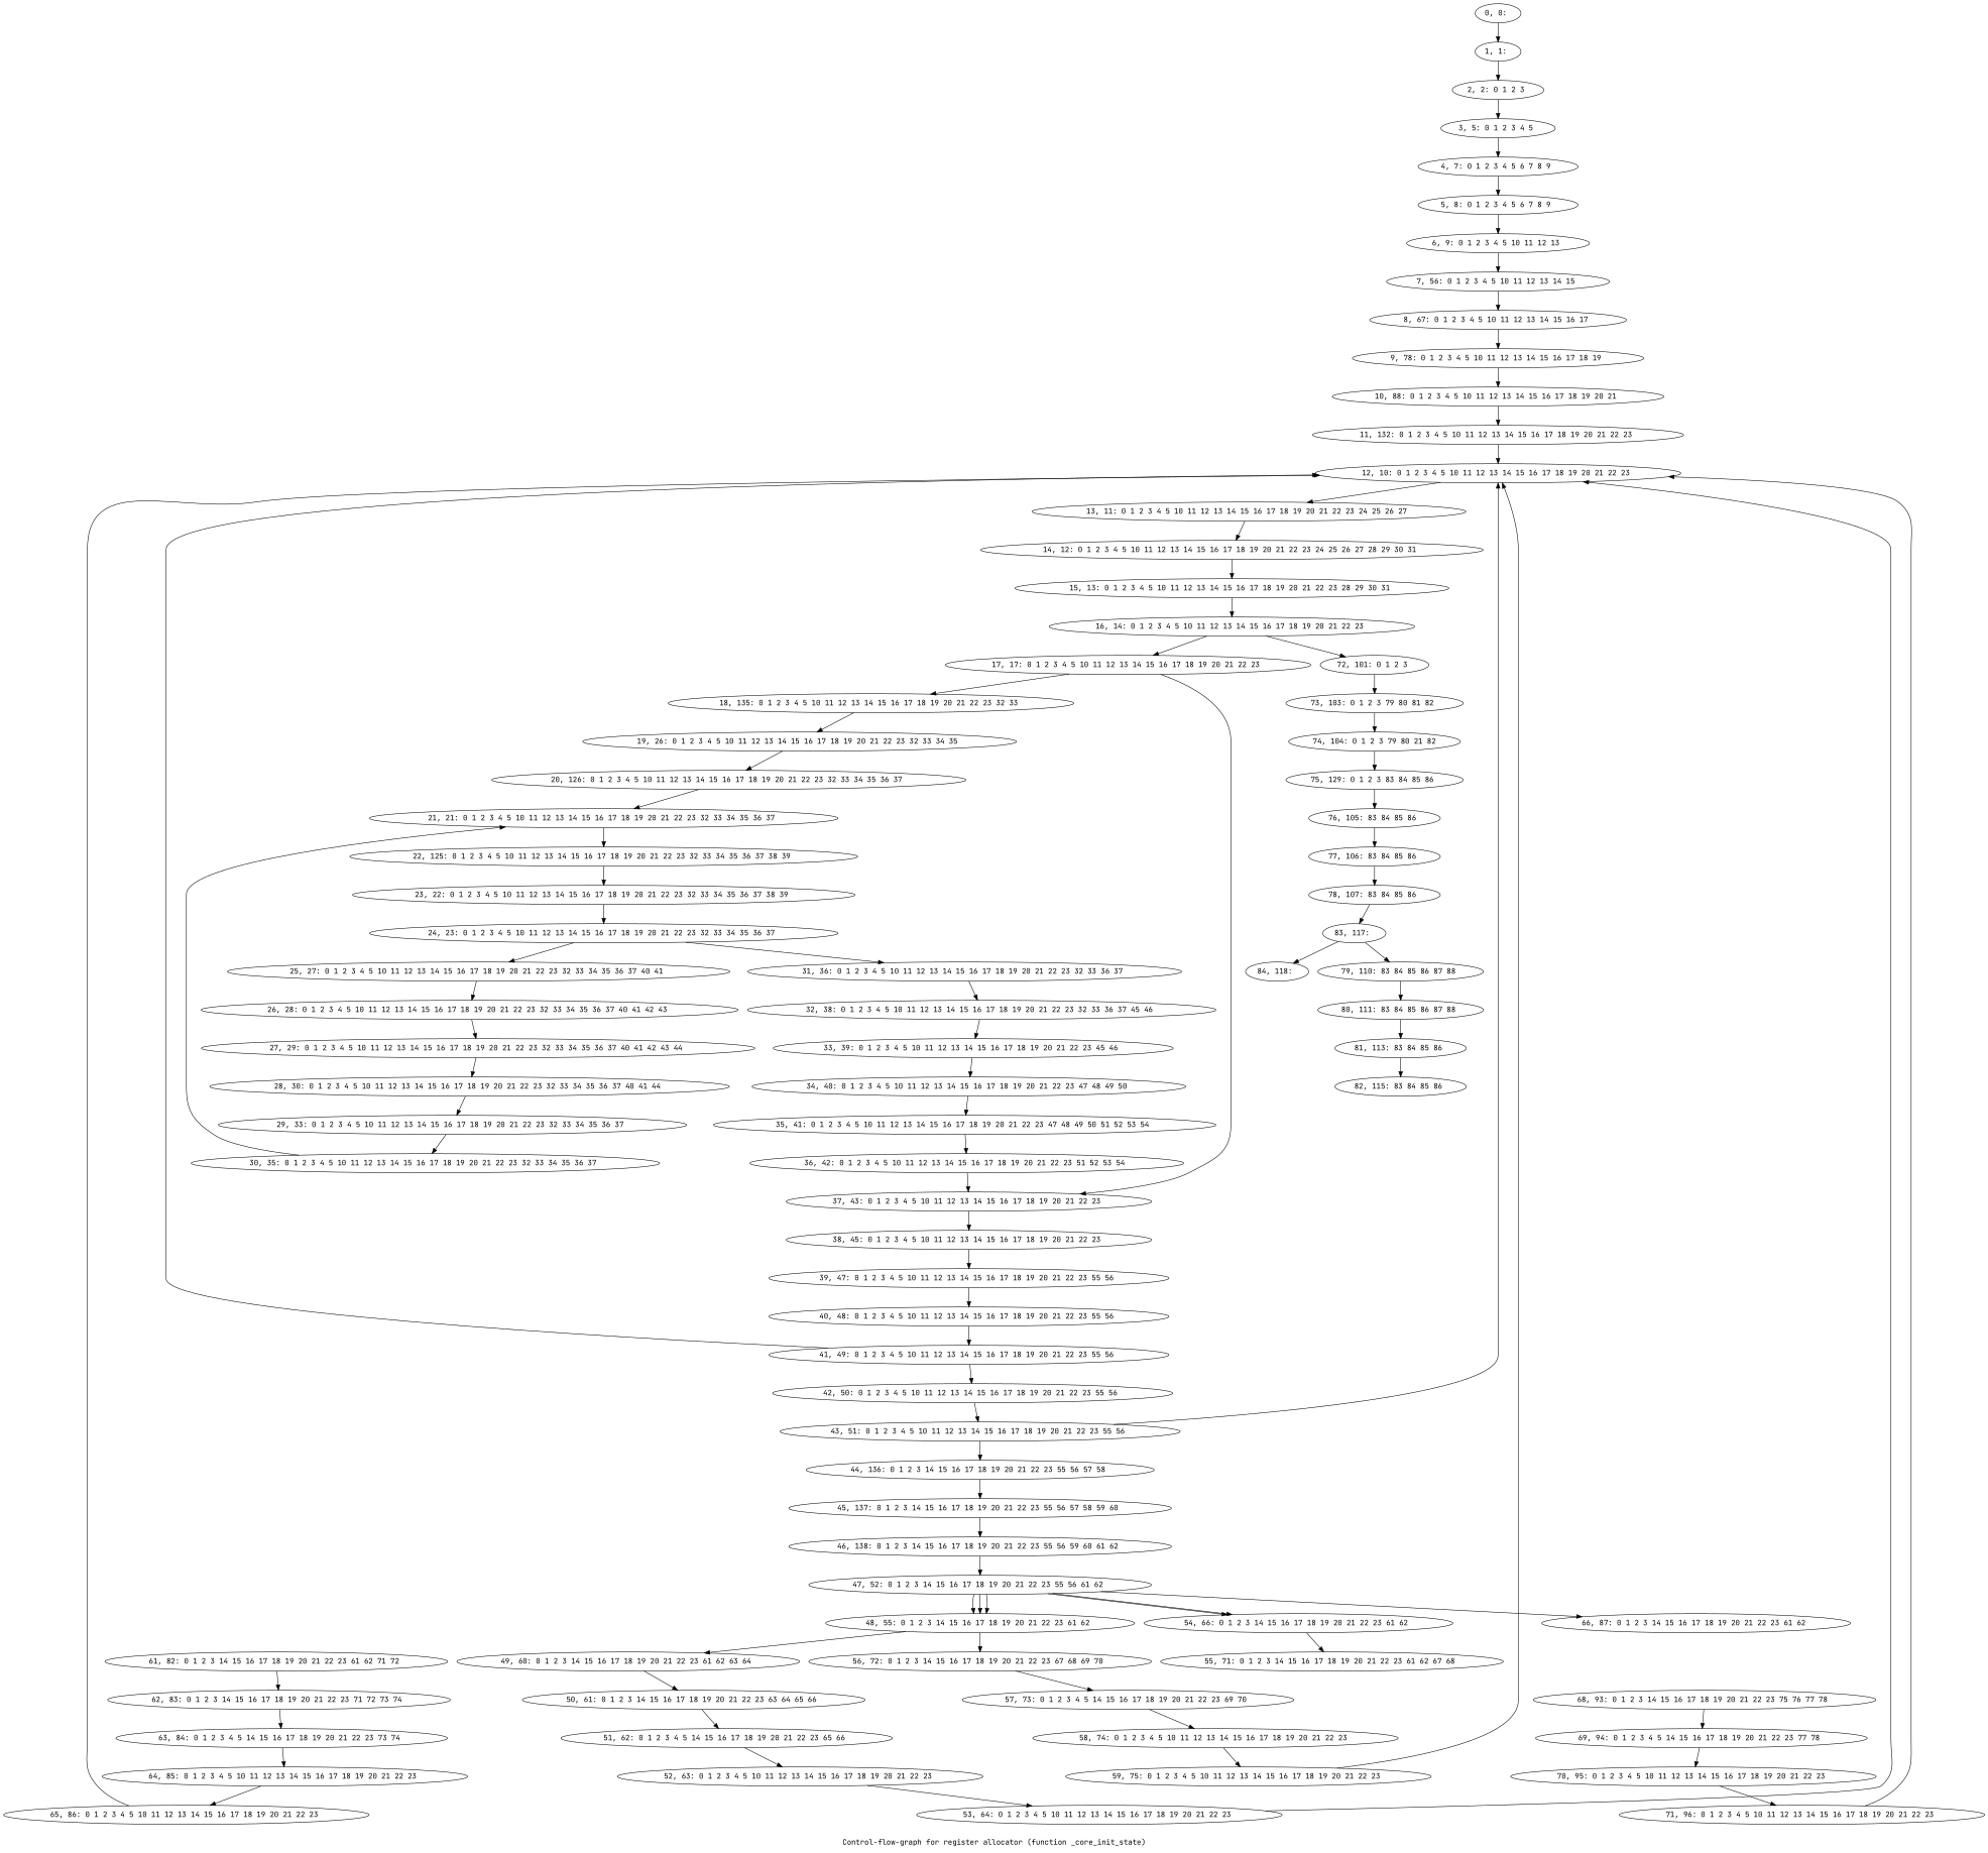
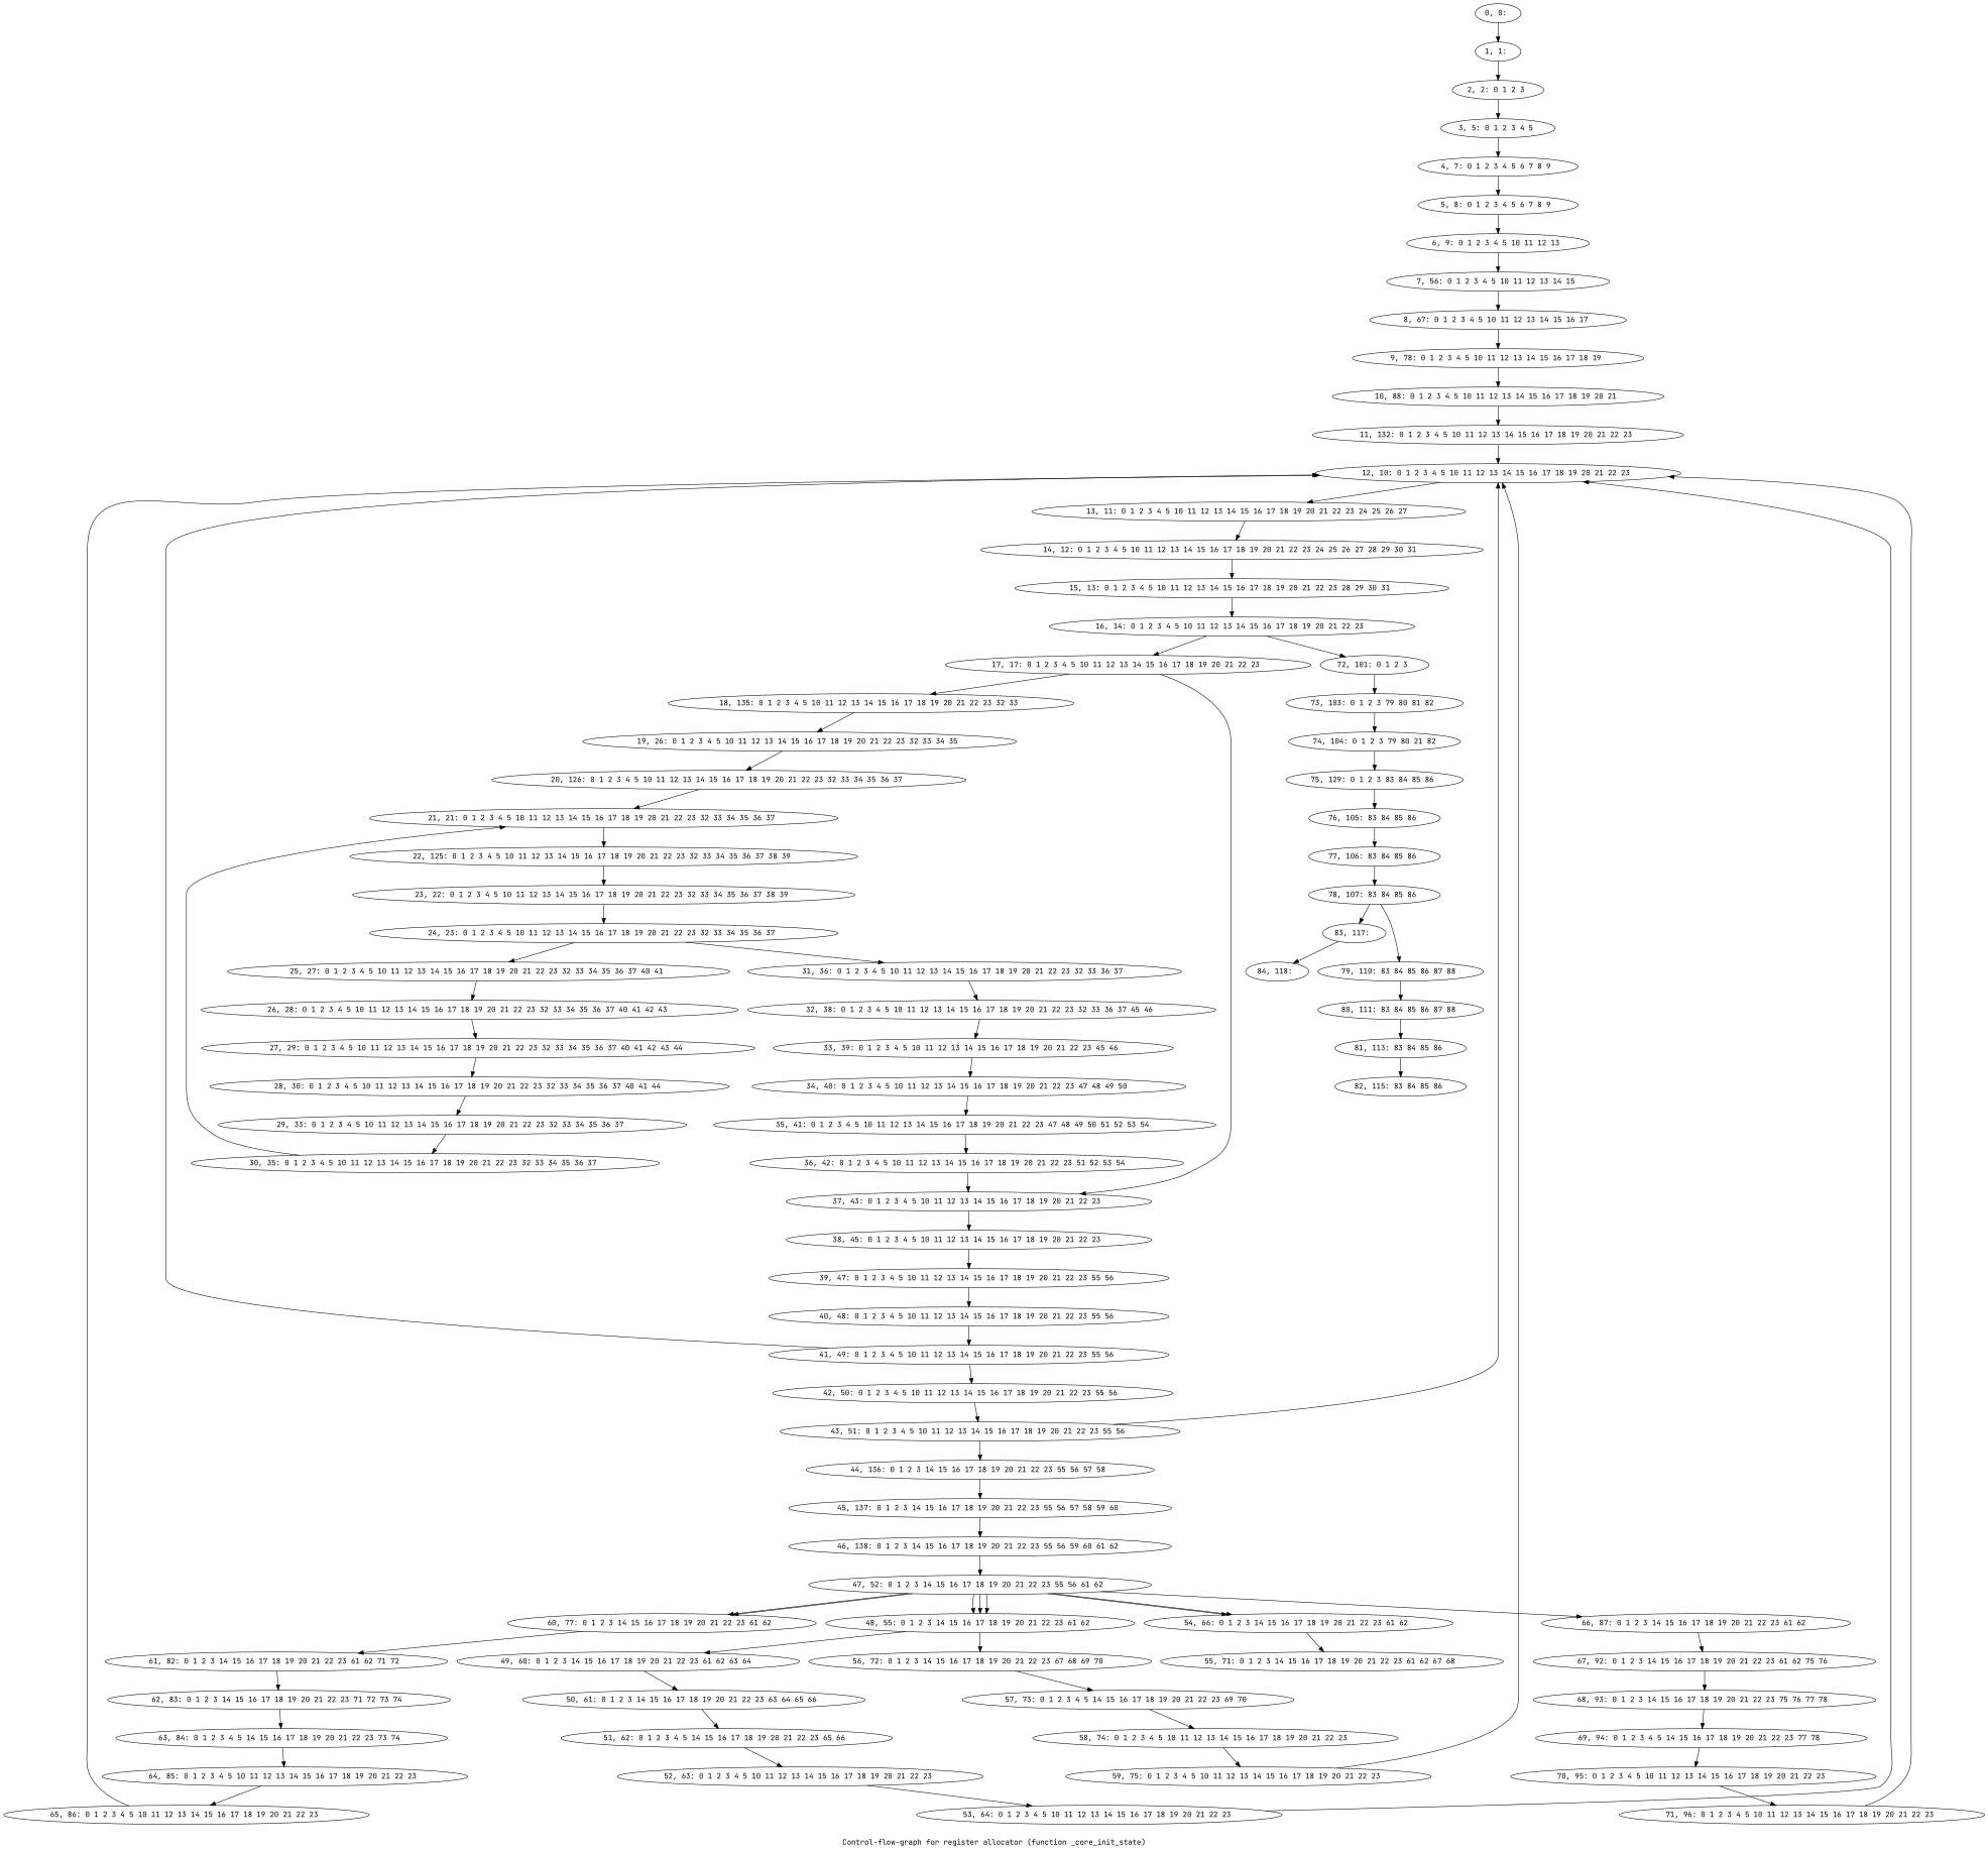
  digraph {
    fontname="JetBrains Mono"
    label="Control-flow-graph for register allocator (function _core_init_state)"
    node [fontname="JetBrains Mono"]
    edge [fontname="JetBrains Mono"]
    n1 [label="0, 0: "]
    n2 [label="1, 1: "]
    n3 [label="2, 2: 0 1 2 3 "]
    n4 [label="3, 5: 0 1 2 3 4 5 "]
    n5 [label="4, 7: 0 1 2 3 4 5 6 7 8 9 "]
    n6 [label="5, 8: 0 1 2 3 4 5 6 7 8 9 "]
    n7 [label="6, 9: 0 1 2 3 4 5 10 11 12 13 "]
    n8 [label="7, 56: 0 1 2 3 4 5 10 11 12 13 14 15 "]
    n9 [label="8, 67: 0 1 2 3 4 5 10 11 12 13 14 15 16 17 "]
    n10 [label="9, 78: 0 1 2 3 4 5 10 11 12 13 14 15 16 17 18 19 "]
    n11 [label="10, 88: 0 1 2 3 4 5 10 11 12 13 14 15 16 17 18 19 20 21 "]
    n12 [label="11, 132: 0 1 2 3 4 5 10 11 12 13 14 15 16 17 18 19 20 21 22 23 "]
    n13 [label="12, 10: 0 1 2 3 4 5 10 11 12 13 14 15 16 17 18 19 20 21 22 23 "]
    n14 [label="13, 11: 0 1 2 3 4 5 10 11 12 13 14 15 16 17 18 19 20 21 22 23 24 25 26 27 "]
    n15 [label="14, 12: 0 1 2 3 4 5 10 11 12 13 14 15 16 17 18 19 20 21 22 23 24 25 26 27 28 29 30 31 "]
    n16 [label="15, 13: 0 1 2 3 4 5 10 11 12 13 14 15 16 17 18 19 20 21 22 23 28 29 30 31 "]
    n17 [label="16, 14: 0 1 2 3 4 5 10 11 12 13 14 15 16 17 18 19 20 21 22 23 "]
    n18 [label="17, 17: 0 1 2 3 4 5 10 11 12 13 14 15 16 17 18 19 20 21 22 23 "]
    n19 [label="72, 101: 0 1 2 3 "]
    n20 [label="18, 135: 0 1 2 3 4 5 10 11 12 13 14 15 16 17 18 19 20 21 22 23 32 33 "]
    n21 [label="37, 43: 0 1 2 3 4 5 10 11 12 13 14 15 16 17 18 19 20 21 22 23 "]
    n22 [label="73, 103: 0 1 2 3 79 80 81 82 "]
    n23 [label="19, 26: 0 1 2 3 4 5 10 11 12 13 14 15 16 17 18 19 20 21 22 23 32 33 34 35 "]
    n24 [label="38, 45: 0 1 2 3 4 5 10 11 12 13 14 15 16 17 18 19 20 21 22 23 "]
    n25 [label="20, 126: 0 1 2 3 4 5 10 11 12 13 14 15 16 17 18 19 20 21 22 23 32 33 34 35 36 37 "]
    n26 [label="21, 21: 0 1 2 3 4 5 10 11 12 13 14 15 16 17 18 19 20 21 22 23 32 33 34 35 36 37 "]
    n27 [label="22, 125: 0 1 2 3 4 5 10 11 12 13 14 15 16 17 18 19 20 21 22 23 32 33 34 35 36 37 38 39 "]
    n28 [label="23, 22: 0 1 2 3 4 5 10 11 12 13 14 15 16 17 18 19 20 21 22 23 32 33 34 35 36 37 38 39 "]
    n29 [label="24, 23: 0 1 2 3 4 5 10 11 12 13 14 15 16 17 18 19 20 21 22 23 32 33 34 35 36 37 "]
    n30 [label="25, 27: 0 1 2 3 4 5 10 11 12 13 14 15 16 17 18 19 20 21 22 23 32 33 34 35 36 37 40 41 "]
    n31 [label="31, 36: 0 1 2 3 4 5 10 11 12 13 14 15 16 17 18 19 20 21 22 23 32 33 36 37 "]
    n32 [label="26, 28: 0 1 2 3 4 5 10 11 12 13 14 15 16 17 18 19 20 21 22 23 32 33 34 35 36 37 40 41 42 43 "]
    n33 [label="32, 38: 0 1 2 3 4 5 10 11 12 13 14 15 16 17 18 19 20 21 22 23 32 33 36 37 45 46 "]
    n34 [label="27, 29: 0 1 2 3 4 5 10 11 12 13 14 15 16 17 18 19 20 21 22 23 32 33 34 35 36 37 40 41 42 43 44 "]
    n35 [label="28, 30: 0 1 2 3 4 5 10 11 12 13 14 15 16 17 18 19 20 21 22 23 32 33 34 35 36 37 40 41 44 "]
    n36 [label="29, 33: 0 1 2 3 4 5 10 11 12 13 14 15 16 17 18 19 20 21 22 23 32 33 34 35 36 37 "]
    n37 [label="30, 35: 0 1 2 3 4 5 10 11 12 13 14 15 16 17 18 19 20 21 22 23 32 33 34 35 36 37 "]
    n38 [label="33, 39: 0 1 2 3 4 5 10 11 12 13 14 15 16 17 18 19 20 21 22 23 45 46 "]
    n39 [label="34, 40: 0 1 2 3 4 5 10 11 12 13 14 15 16 17 18 19 20 21 22 23 47 48 49 50 "]
    n40 [label="35, 41: 0 1 2 3 4 5 10 11 12 13 14 15 16 17 18 19 20 21 22 23 47 48 49 50 51 52 53 54 "]
    n41 [label="36, 42: 0 1 2 3 4 5 10 11 12 13 14 15 16 17 18 19 20 21 22 23 51 52 53 54 "]
    n42 [label="39, 47: 0 1 2 3 4 5 10 11 12 13 14 15 16 17 18 19 20 21 22 23 55 56 "]
    n43 [label="40, 48: 0 1 2 3 4 5 10 11 12 13 14 15 16 17 18 19 20 21 22 23 55 56 "]
    n44 [label="41, 49: 0 1 2 3 4 5 10 11 12 13 14 15 16 17 18 19 20 21 22 23 55 56 "]
    n45 [label="42, 50: 0 1 2 3 4 5 10 11 12 13 14 15 16 17 18 19 20 21 22 23 55 56 "]
    n46 [label="43, 51: 0 1 2 3 4 5 10 11 12 13 14 15 16 17 18 19 20 21 22 23 55 56 "]
    n47 [label="44, 136: 0 1 2 3 14 15 16 17 18 19 20 21 22 23 55 56 57 58 "]
    n48 [label="45, 137: 0 1 2 3 14 15 16 17 18 19 20 21 22 23 55 56 57 58 59 60 "]
    n49 [label="46, 138: 0 1 2 3 14 15 16 17 18 19 20 21 22 23 55 56 59 60 61 62 "]
    n50 [label="47, 52: 0 1 2 3 14 15 16 17 18 19 20 21 22 23 55 56 61 62 "]
    n51 [label="48, 55: 0 1 2 3 14 15 16 17 18 19 20 21 22 23 61 62 "]
    n52 [label="54, 66: 0 1 2 3 14 15 16 17 18 19 20 21 22 23 61 62 "]
+   n53 [label="60, 77: 0 1 2 3 14 15 16 17 18 19 20 21 22 23 61 62 "]
    n54 [label="66, 87: 0 1 2 3 14 15 16 17 18 19 20 21 22 23 61 62 "]
    n55 [label="49, 60: 0 1 2 3 14 15 16 17 18 19 20 21 22 23 61 62 63 64 "]
    n56 [label="56, 72: 0 1 2 3 14 15 16 17 18 19 20 21 22 23 67 68 69 70 "]
    n57 [label="55, 71: 0 1 2 3 14 15 16 17 18 19 20 21 22 23 61 62 67 68 "]
    n58 [label="61, 82: 0 1 2 3 14 15 16 17 18 19 20 21 22 23 61 62 71 72 "]
+   n59 [label="67, 92: 0 1 2 3 14 15 16 17 18 19 20 21 22 23 61 62 75 76 "]
    n60 [label="50, 61: 0 1 2 3 14 15 16 17 18 19 20 21 22 23 63 64 65 66 "]
    n61 [label="51, 62: 0 1 2 3 4 5 14 15 16 17 18 19 20 21 22 23 65 66 "]
    n62 [label="52, 63: 0 1 2 3 4 5 10 11 12 13 14 15 16 17 18 19 20 21 22 23 "]
    n63 [label="53, 64: 0 1 2 3 4 5 10 11 12 13 14 15 16 17 18 19 20 21 22 23 "]
    n64 [label="57, 73: 0 1 2 3 4 5 14 15 16 17 18 19 20 21 22 23 69 70 "]
    n65 [label="58, 74: 0 1 2 3 4 5 10 11 12 13 14 15 16 17 18 19 20 21 22 23 "]
    n66 [label="59, 75: 0 1 2 3 4 5 10 11 12 13 14 15 16 17 18 19 20 21 22 23 "]
    n67 [label="62, 83: 0 1 2 3 14 15 16 17 18 19 20 21 22 23 71 72 73 74 "]
    n68 [label="63, 84: 0 1 2 3 4 5 14 15 16 17 18 19 20 21 22 23 73 74 "]
    n69 [label="64, 85: 0 1 2 3 4 5 10 11 12 13 14 15 16 17 18 19 20 21 22 23 "]
    n70 [label="65, 86: 0 1 2 3 4 5 10 11 12 13 14 15 16 17 18 19 20 21 22 23 "]
    n71 [label="68, 93: 0 1 2 3 14 15 16 17 18 19 20 21 22 23 75 76 77 78 "]
    n72 [label="69, 94: 0 1 2 3 4 5 14 15 16 17 18 19 20 21 22 23 77 78 "]
    n73 [label="70, 95: 0 1 2 3 4 5 10 11 12 13 14 15 16 17 18 19 20 21 22 23 "]
    n74 [label="71, 96: 0 1 2 3 4 5 10 11 12 13 14 15 16 17 18 19 20 21 22 23 "]
    n75 [label="74, 104: 0 1 2 3 79 80 21 82"]
    n76 [label="75, 129: 0 1 2 3 83 84 85 86 "]
    n77 [label="76, 105: 83 84 85 86 "]
    n78 [label="77, 106: 83 84 85 86 "]
    n79 [label="78, 107: 83 84 85 86 "]
    n80 [label="79, 110: 83 84 85 86 87 88 "]
    n81 [label="83, 117: "]
    n82 [label="80, 111: 83 84 85 86 87 88 "]
    n83 [label="84, 118: "]
    n84 [label="81, 113: 83 84 85 86 "]
    n85 [label="82, 115: 83 84 85 86 "]
    n1 -> n2
    n2 -> n3
    n3 -> n4
    n4 -> n5
    n5 -> n6
    n6 -> n7
    n7 -> n8
    n8 -> n9
    n9 -> n10
    n10 -> n11
    n11 -> n12
    n12 -> n13
    n13 -> n14
    n14 -> n15
    n15 -> n16
    n16 -> n17
    n17 -> n18
    n17 -> n19
    n18 -> n20
    n18 -> n21
    n19 -> n22
    n20 -> n23
    n21 -> n24
    n22 -> n75
    n23 -> n25
    n24 -> n42
    n25 -> n26
    n26 -> n27
    n27 -> n28
    n28 -> n29
    n29 -> n30
    n29 -> n31
    n30 -> n32
    n31 -> n33
    n32 -> n34
    n33 -> n38
    n34 -> n35
    n35 -> n36
    n36 -> n37
    n37 -> n26
    n38 -> n39
    n39 -> n40
    n40 -> n41
    n41 -> n21
    n42 -> n43
    n43 -> n44
    n44 -> n13
    n44 -> n45
    n45 -> n46
    n46 -> n13
    n46 -> n47
    n47 -> n48
    n48 -> n49
    n49 -> n50
    n50 -> n51
    n50 -> n51
    n50 -> n51
    n50 -> n52
    n50 -> n52
+   n50 -> n53
+   n50 -> n53
    n50 -> n54
    n51 -> n55
    n51 -> n56
    n52 -> n57
+   n53 -> n58
+   n54 -> n59
    n55 -> n60
    n56 -> n64
    n58 -> n67
+   n59 -> n71
    n60 -> n61
    n61 -> n62
    n62 -> n63
    n63 -> n13
    n64 -> n65
    n65 -> n66
    n66 -> n13
    n67 -> n68
    n68 -> n69
    n69 -> n70
    n70 -> n13
    n71 -> n72
    n72 -> n73
    n73 -> n74
    n74 -> n13
    n75 -> n76
    n76 -> n77
    n77 -> n78
    n78 -> n79
-   n81 -> n80
+   n79 -> n80
    n79 -> n81
    n80 -> n82
    n81 -> n83
    n82 -> n84
    n84 -> n85
  }
